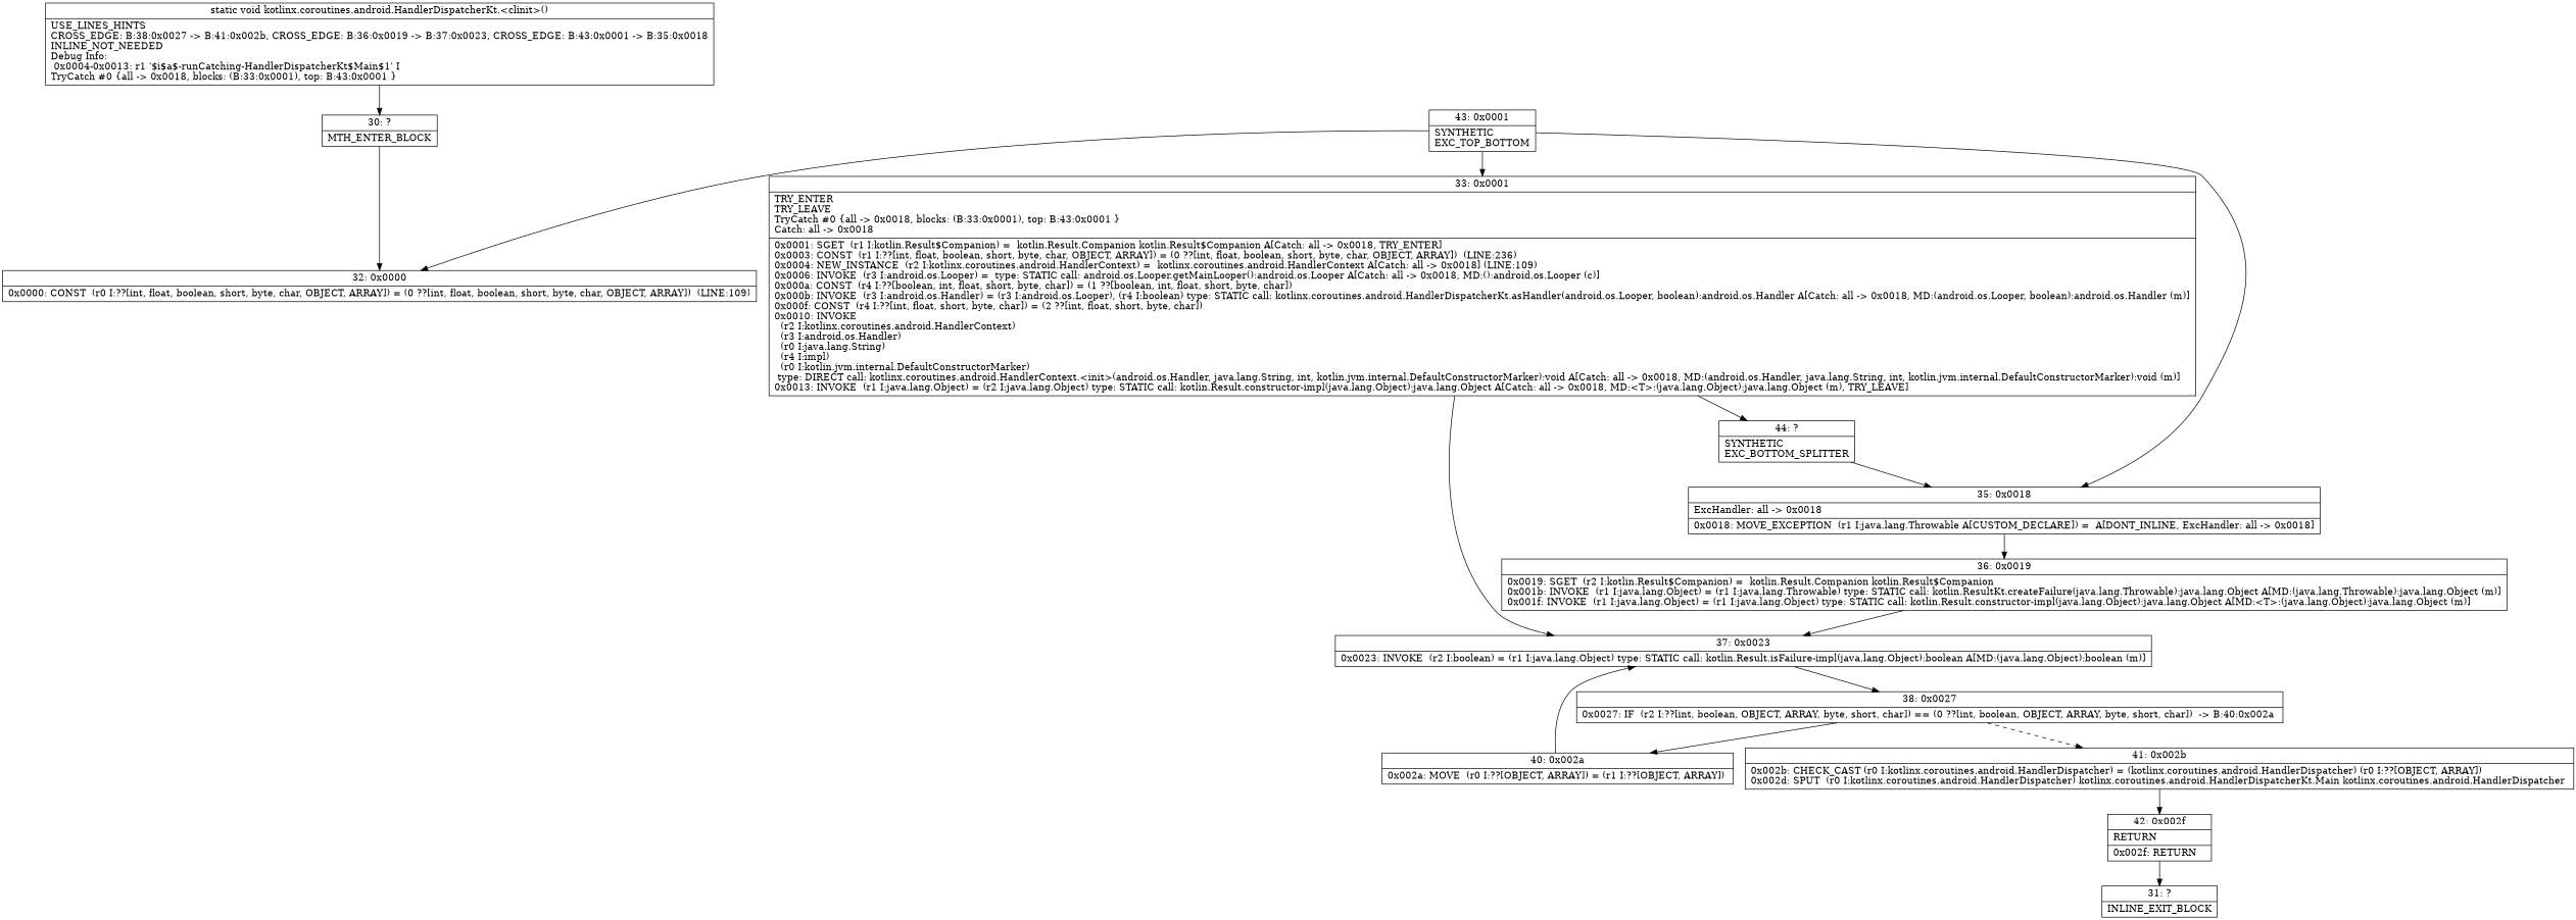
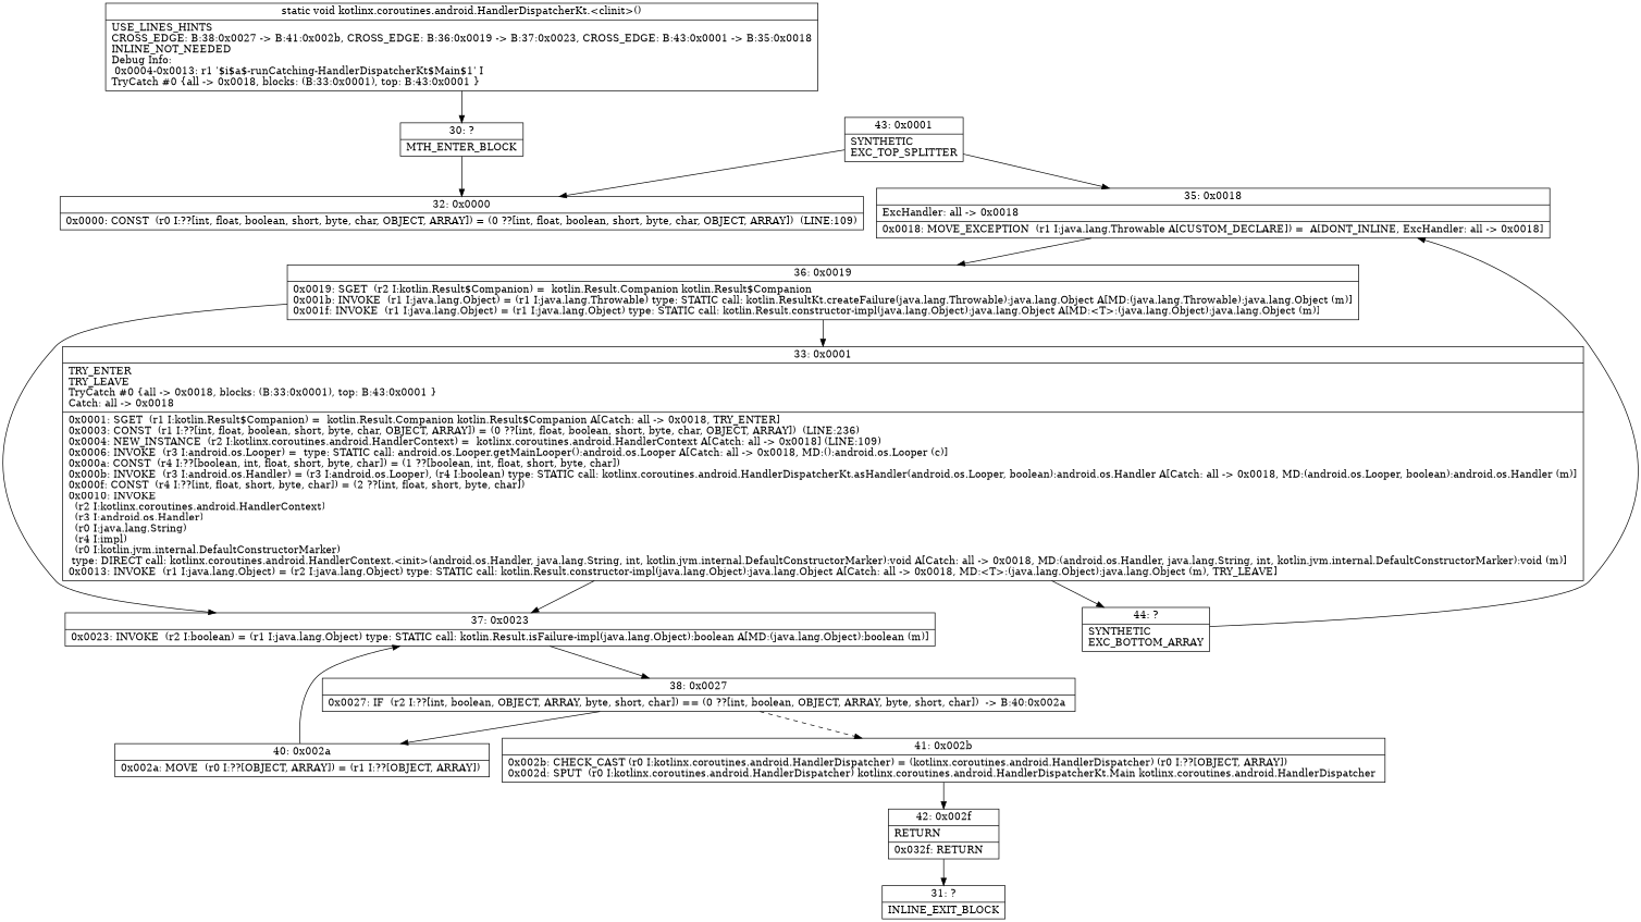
  digraph {
    node [shape=record]
    n1 [label="{30\:\ ?|MTH_ENTER_BLOCK\l}"]
    n2 [label="{32\:\ 0x0000|0x0000: CONST  (r0 I:??[int, float, boolean, short, byte, char, OBJECT, ARRAY]) = (0 ??[int, float, boolean, short, byte, char, OBJECT, ARRAY])  (LINE:109)\l}"]
-   n3 [label="{43\:\ 0x0001|SYNTHETIC\lEXC_TOP_BOTTOM\l}"]
+   n3 [label="{43\:\ 0x0001|SYNTHETIC\lEXC_TOP_SPLITTER\l}"]
    n4 [label="{33\:\ 0x0001|TRY_ENTER\lTRY_LEAVE\lTryCatch #0 \{all \-\> 0x0018, blocks: (B:33:0x0001), top: B:43:0x0001 \}\lCatch: all \-\> 0x0018\l|0x0001: SGET  (r1 I:kotlin.Result$Companion) =  kotlin.Result.Companion kotlin.Result$Companion A[Catch: all \-\> 0x0018, TRY_ENTER]\l0x0003: CONST  (r1 I:??[int, float, boolean, short, byte, char, OBJECT, ARRAY]) = (0 ??[int, float, boolean, short, byte, char, OBJECT, ARRAY])  (LINE:236)\l0x0004: NEW_INSTANCE  (r2 I:kotlinx.coroutines.android.HandlerContext) =  kotlinx.coroutines.android.HandlerContext A[Catch: all \-\> 0x0018] (LINE:109)\l0x0006: INVOKE  (r3 I:android.os.Looper) =  type: STATIC call: android.os.Looper.getMainLooper():android.os.Looper A[Catch: all \-\> 0x0018, MD:():android.os.Looper (c)]\l0x000a: CONST  (r4 I:??[boolean, int, float, short, byte, char]) = (1 ??[boolean, int, float, short, byte, char]) \l0x000b: INVOKE  (r3 I:android.os.Handler) = (r3 I:android.os.Looper), (r4 I:boolean) type: STATIC call: kotlinx.coroutines.android.HandlerDispatcherKt.asHandler(android.os.Looper, boolean):android.os.Handler A[Catch: all \-\> 0x0018, MD:(android.os.Looper, boolean):android.os.Handler (m)]\l0x000f: CONST  (r4 I:??[int, float, short, byte, char]) = (2 ??[int, float, short, byte, char]) \l0x0010: INVOKE  \l  (r2 I:kotlinx.coroutines.android.HandlerContext)\l  (r3 I:android.os.Handler)\l  (r0 I:java.lang.String)\l  (r4 I:impl)\l  (r0 I:kotlin.jvm.internal.DefaultConstructorMarker)\l type: DIRECT call: kotlinx.coroutines.android.HandlerContext.\<init\>(android.os.Handler, java.lang.String, int, kotlin.jvm.internal.DefaultConstructorMarker):void A[Catch: all \-\> 0x0018, MD:(android.os.Handler, java.lang.String, int, kotlin.jvm.internal.DefaultConstructorMarker):void (m)]\l0x0013: INVOKE  (r1 I:java.lang.Object) = (r2 I:java.lang.Object) type: STATIC call: kotlin.Result.constructor\-impl(java.lang.Object):java.lang.Object A[Catch: all \-\> 0x0018, MD:\<T\>:(java.lang.Object):java.lang.Object (m), TRY_LEAVE]\l}"]
    n5 [label="{35\:\ 0x0018|ExcHandler: all \-\> 0x0018\l|0x0018: MOVE_EXCEPTION  (r1 I:java.lang.Throwable A[CUSTOM_DECLARE]) =  A[DONT_INLINE, ExcHandler: all \-\> 0x0018]\l}"]
    n6 [label="{37\:\ 0x0023|0x0023: INVOKE  (r2 I:boolean) = (r1 I:java.lang.Object) type: STATIC call: kotlin.Result.isFailure\-impl(java.lang.Object):boolean A[MD:(java.lang.Object):boolean (m)]\l}"]
-   n7 [label="{44\:\ ?|SYNTHETIC\lEXC_BOTTOM_SPLITTER\l}"]
+   n7 [label="{44\:\ ?|SYNTHETIC\lEXC_BOTTOM_ARRAY\l}"]
    n8 [label="{36\:\ 0x0019|0x0019: SGET  (r2 I:kotlin.Result$Companion) =  kotlin.Result.Companion kotlin.Result$Companion \l0x001b: INVOKE  (r1 I:java.lang.Object) = (r1 I:java.lang.Throwable) type: STATIC call: kotlin.ResultKt.createFailure(java.lang.Throwable):java.lang.Object A[MD:(java.lang.Throwable):java.lang.Object (m)]\l0x001f: INVOKE  (r1 I:java.lang.Object) = (r1 I:java.lang.Object) type: STATIC call: kotlin.Result.constructor\-impl(java.lang.Object):java.lang.Object A[MD:\<T\>:(java.lang.Object):java.lang.Object (m)]\l}"]
    n9 [label="{38\:\ 0x0027|0x0027: IF  (r2 I:??[int, boolean, OBJECT, ARRAY, byte, short, char]) == (0 ??[int, boolean, OBJECT, ARRAY, byte, short, char])  \-\> B:40:0x002a \l}"]
    n10 [label="{40\:\ 0x002a|0x002a: MOVE  (r0 I:??[OBJECT, ARRAY]) = (r1 I:??[OBJECT, ARRAY]) \l}"]
    n11 [label="{41\:\ 0x002b|0x002b: CHECK_CAST (r0 I:kotlinx.coroutines.android.HandlerDispatcher) = (kotlinx.coroutines.android.HandlerDispatcher) (r0 I:??[OBJECT, ARRAY]) \l0x002d: SPUT  (r0 I:kotlinx.coroutines.android.HandlerDispatcher) kotlinx.coroutines.android.HandlerDispatcherKt.Main kotlinx.coroutines.android.HandlerDispatcher \l}"]
-   n12 [label="{42\:\ 0x002f|RETURN\l|0x002f: RETURN   \l}"]
+   n12 [label="{42\:\ 0x002f|RETURN\l|0x032f: RETURN   \l}"]
    n13 [label="{31\:\ ?|INLINE_EXIT_BLOCK\l}"]
    n14 [label="{static void kotlinx.coroutines.android.HandlerDispatcherKt.\<clinit\>()  | USE_LINES_HINTS\lCROSS_EDGE: B:38:0x0027 \-\> B:41:0x002b, CROSS_EDGE: B:36:0x0019 \-\> B:37:0x0023, CROSS_EDGE: B:43:0x0001 \-\> B:35:0x0018\lINLINE_NOT_NEEDED\lDebug Info:\l  0x0004\-0x0013: r1 '$i$a$\-runCatching\-HandlerDispatcherKt$Main$1' I\lTryCatch #0 \{all \-\> 0x0018, blocks: (B:33:0x0001), top: B:43:0x0001 \}\l}"]
    n1 -> n2
    n3 -> n2
-   n3 -> n4
+   n8 -> n4
    n3 -> n5
    n4 -> n6
    n4 -> n7
    n5 -> n8
    n6 -> n9
    n7 -> n5
    n8 -> n6
    n9 -> n10
    n9 -> n11 [style=dashed]
    n10 -> n6
    n11 -> n12
    n12 -> n13
    n14 -> n1
  }
